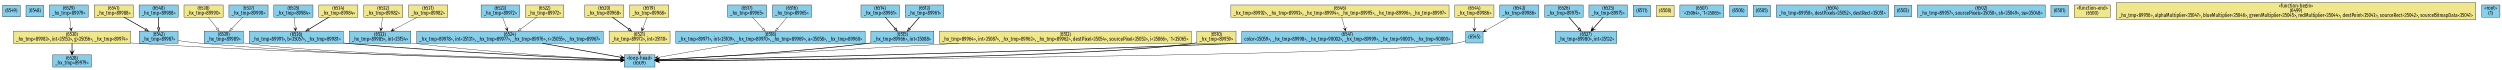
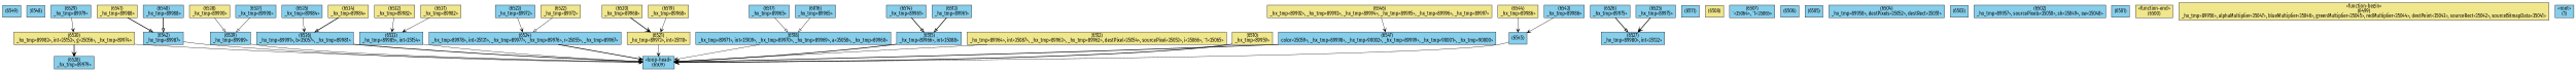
  digraph {
    fontname="Fira Sans"
    node [fillcolor=skyblue fontname="Fira Sans" shape=box style=filled]
    edge [arrowhead=vee fontname="Fira Sans" style=solid]
    n1 [label="(6549)"]
    n2 [label="(6548)"]
    n3 [label="(6547)\ncolor<35059>, _hx_tmp<89998>, _hx_tmp<90002>, _hx_tmp<89999>, _hx_tmp<90001>, _hx_tmp<90000>"]
    n4 [label="<loop-head>\n(6509)"]
    n5 [fillcolor=khaki label="(6546)\n_hx_tmp<89992>, _hx_tmp<89993>, _hx_tmp<89994>, _hx_tmp<89995>, _hx_tmp<89996>, _hx_tmp<89997>"]
    n6 [label="(6545)"]
    n7 [fillcolor=khaki label="(6544)\n_hx_tmp<89986>"]
    n8 [label="(6543)\n_hx_tmp<89986>"]
    n9 [label="(6542)\n_hx_tmp<89987>"]
    n10 [fillcolor=khaki label="(6541)\n_hx_tmp<89988>"]
    n11 [label="(6540)\n_hx_tmp<89988>"]
    n12 [label="(6539)\n_hx_tmp<89989>"]
    n13 [fillcolor=khaki label="(6538)\n_hx_tmp<89990>"]
    n14 [label="(6537)\n_hx_tmp<89990>"]
    n15 [label="(6536)\n_hx_tmp<89991>, b<35057>, _hx_tmp<89981>"]
    n16 [label="(6535)\n_hx_tmp<89984>"]
    n17 [fillcolor=khaki label="(6534)\n_hx_tmp<89984>"]
    n18 [label="(6533)\n_hx_tmp<89985>, int<35154>"]
    n19 [fillcolor=khaki label="(6532)\n_hx_tmp<89982>"]
    n20 [fillcolor=khaki label="(6531)\n_hx_tmp<89982>"]
    n21 [fillcolor=khaki label="(6530)\n_hx_tmp<89983>, int<35153>, g<35056>, _hx_tmp<89974>"]
    n22 [label="(6528)\n_hx_tmp<89979>"]
    n23 [label="(6529)\n_hx_tmp<89979>"]
    n24 [label="(6527)\n_hx_tmp<89980>, int<35132>"]
    n25 [label="(6526)\n_hx_tmp<89975>"]
    n26 [label="(6525)\n_hx_tmp<89975>"]
    n27 [label="(6524)\n_hx_tmp<89978>, int<35131>, _hx_tmp<89977>, _hx_tmp<89976>, r<35055>, _hx_tmp<89967>"]
    n28 [label="(6523)\n_hx_tmp<89972>"]
    n29 [fillcolor=khaki label="(6522)\n_hx_tmp<89972>"]
    n30 [fillcolor=khaki label="(6521)\n_hx_tmp<89973>, int<35110>"]
    n31 [fillcolor=khaki label="(6520)\n_hx_tmp<89968>"]
    n32 [fillcolor=khaki label="(6519)\n_hx_tmp<89968>"]
    n33 [label="(6518)\n_hx_tmp<89971>, int<35109>, _hx_tmp<89970>, _hx_tmp<89969>, a<35058>, _hx_tmp<89960>"]
    n34 [label="(6517)\n_hx_tmp<89965>"]
-   n35 [label="(6516)\n_hx_tmp<89965>"]
+   n35 [label="(6016)\n_hx_tmp<89965>"]
    n36 [label="(6515)\n_hx_tmp<89966>, int<35088>"]
    n37 [label="(6514)\n_hx_tmp<89961>"]
    n38 [label="(6513)\n_hx_tmp<89961>"]
    n39 [fillcolor=khaki label="(6512)\n_hx_tmp<89964>, int<35087>, _hx_tmp<89963>, _hx_tmp<89962>, destPixel<35054>, sourcePixel<35053>, i<35066>, `1<35065>"]
    n40 [label="(6511)"]
    n41 [fillcolor=khaki label="(6510)\n_hx_tmp<89959>"]
    n42 [fillcolor=khaki label="(6508)"]
    n43 [label="(6507)\n`<35064>, `1<35065>"]
    n44 [label="(6506)"]
    n45 [label="(6505)"]
    n46 [label="(6504)\n_hx_tmp<89958>, destPixels<35052>, destRect<35051>"]
    n47 [label="(6503)"]
    n48 [label="(6502)\n_hx_tmp<89957>, sourcePixels<35050>, sh<35049>, sw<35048>"]
    n49 [label="(6501)"]
    n50 [fillcolor=khaki label="<function-end>\n(6500)"]
    n51 [fillcolor=khaki label="<function-begin>\n(6499)\n_hx_tmp<89956>, alphaMultiplier<35047>, blueMultiplier<35046>, greenMultiplier<35045>, redMultiplier<35044>, destPoint<35043>, sourceRect<35042>, sourceBitmapData<35041>"]
    n52 [label="<root>\n(1)"]
    n3 -> n4 [style=bold]
    n5 -> n3
    n6 -> n4
    n7 -> n6
    n8 -> n6
    n9 -> n4
    n10 -> n9 [arrowhead=onormal style=bold]
    n11 -> n9 [arrowhead=onormal style=bold]
    n12 -> n4 [arrowhead=onormal]
    n13 -> n12 [arrowhead=onormal]
    n14 -> n12 [arrowhead=onormal]
    n15 -> n4 [arrowhead=onormal style=bold]
    n16 -> n15
    n17 -> n15 [arrowhead=onormal style=bold]
    n18 -> n4 [arrowhead=onormal]
    n19 -> n18
    n20 -> n18
    n21 -> n4
    n21 -> n22 [style=bold]
    n23 -> n21
    n25 -> n24 [arrowhead=onormal style=bold]
    n26 -> n24 [style=bold]
    n27 -> n4 [style=bold]
    n28 -> n27
    n29 -> n27 [arrowhead=onormal]
    n30 -> n4
-   n31 -> n30 [arrowhead=onormal style=bold]
+   n31 -> n30 [style=bold]
    n32 -> n30
    n33 -> n4
    n34 -> n33 [arrowhead=onormal]
    n35 -> n33 [arrowhead=onormal]
    n36 -> n4 [style=bold]
    n37 -> n36 [arrowhead=onormal style=bold]
    n38 -> n36 [arrowhead=onormal style=bold]
    n39 -> n4
    n41 -> n4 [style=bold]
  }
